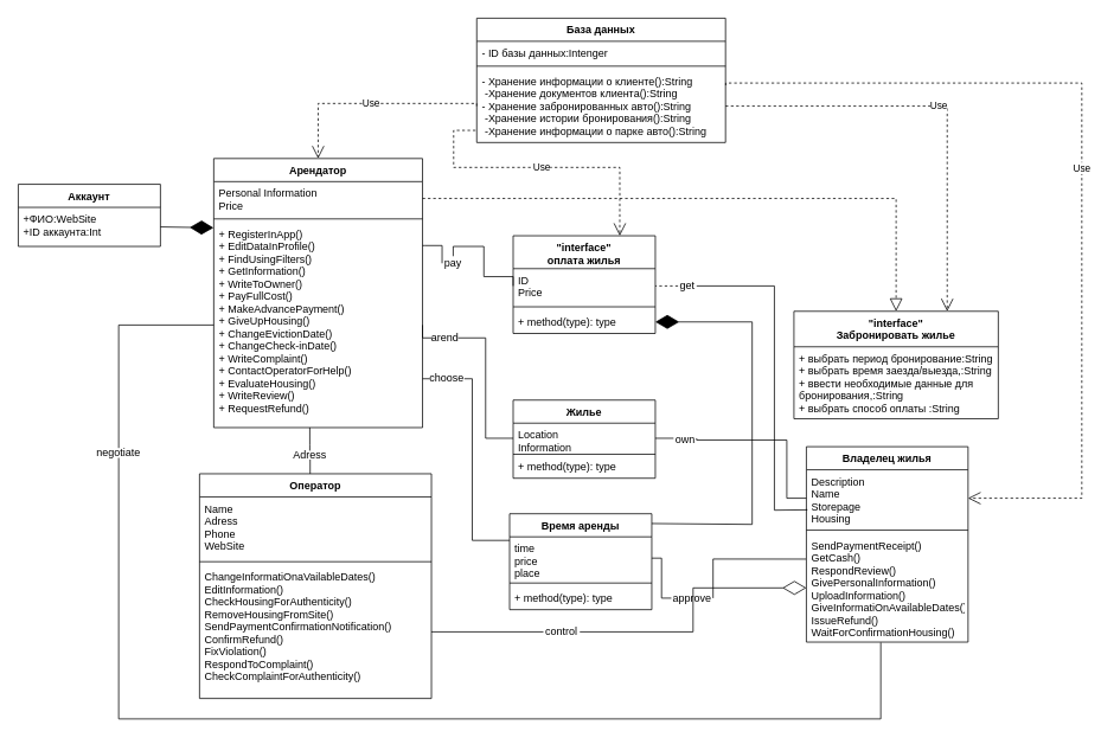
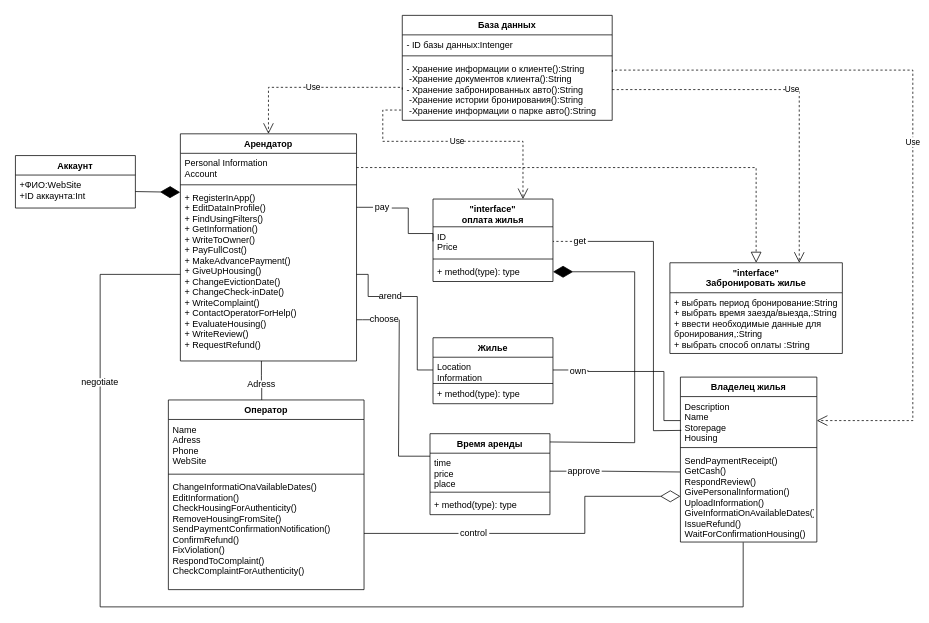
  <mxCell id="0" />
  <mxCell id="1" parent="0" />
  <mxCell id="2" value="Арендатор" style="swimlane;fontStyle=1;align=center;verticalAlign=top;childLayout=stackLayout;horizontal=1;startSize=26;horizontalStack=0;resizeParent=1;resizeParentMax=0;resizeLast=0;collapsible=1;marginBottom=0;" vertex="1" parent="1"><mxGeometry x="240" y="178" width="235" height="303" as="geometry" /></mxCell>
- <mxCell id="3" value="Personal Information&#10;Price" style="text;strokeColor=none;fillColor=none;align=left;verticalAlign=top;spacingLeft=4;spacingRight=4;overflow=hidden;rotatable=0;points=[[0,0.5],[1,0.5]];portConstraint=eastwest;" vertex="1" parent="2"><mxGeometry y="26" width="235" height="38" as="geometry" /></mxCell>
+ <mxCell id="3" value="Personal Information&#10;Account" style="text;strokeColor=none;fillColor=none;align=left;verticalAlign=top;spacingLeft=4;spacingRight=4;overflow=hidden;rotatable=0;points=[[0,0.5],[1,0.5]];portConstraint=eastwest;" vertex="1" parent="2"><mxGeometry y="26" width="235" height="38" as="geometry" /></mxCell>
  <mxCell id="4" value="" style="line;strokeWidth=1;fillColor=none;align=left;verticalAlign=middle;spacingTop=-1;spacingLeft=3;spacingRight=3;rotatable=0;labelPosition=right;points=[];portConstraint=eastwest;" vertex="1" parent="2"><mxGeometry y="64" width="235" height="8" as="geometry" /></mxCell>
  <mxCell id="5" value="+ RegisterInApp()&#10;+ EditDataInProfile()&#10;+ FindUsingFilters()&#10;+ GetInformation()&#10;+ WriteToOwner()&#10;+ PayFullCost()&#10;+ MakeAdvancePayment()&#10;+ GiveUpHousing()&#10;+ ChangeEvictionDate()&#10;+ ChangeCheck-inDate()&#10;+ WriteComplaint()&#10;+ ContactOperatorForHelp()&#10;+ EvaluateHousing()&#10;+ WriteReview()&#10;+ RequestRefund()" style="text;strokeColor=none;fillColor=none;align=left;verticalAlign=top;spacingLeft=4;spacingRight=4;overflow=hidden;rotatable=0;points=[[0,0.5],[1,0.5]];portConstraint=eastwest;" vertex="1" parent="2"><mxGeometry y="72" width="235" height="231" as="geometry" /></mxCell>
  <mxCell id="6" value="Время аренды" style="swimlane;fontStyle=1;align=center;verticalAlign=top;childLayout=stackLayout;horizontal=1;startSize=26;horizontalStack=0;resizeParent=1;resizeParentMax=0;resizeLast=0;collapsible=1;marginBottom=0;" vertex="1" parent="1"><mxGeometry x="573" y="578" width="160" height="108" as="geometry" /></mxCell>
  <mxCell id="7" value="time&#10;price &#10;place" style="text;strokeColor=none;fillColor=none;align=left;verticalAlign=top;spacingLeft=4;spacingRight=4;overflow=hidden;rotatable=0;points=[[0,0.5],[1,0.5]];portConstraint=eastwest;" vertex="1" parent="6"><mxGeometry y="26" width="160" height="48" as="geometry" /></mxCell>
  <mxCell id="8" value="" style="line;strokeWidth=1;fillColor=none;align=left;verticalAlign=middle;spacingTop=-1;spacingLeft=3;spacingRight=3;rotatable=0;labelPosition=right;points=[];portConstraint=eastwest;" vertex="1" parent="6"><mxGeometry y="74" width="160" height="8" as="geometry" /></mxCell>
  <mxCell id="9" value="+ method(type): type" style="text;strokeColor=none;fillColor=none;align=left;verticalAlign=top;spacingLeft=4;spacingRight=4;overflow=hidden;rotatable=0;points=[[0,0.5],[1,0.5]];portConstraint=eastwest;" vertex="1" parent="6"><mxGeometry y="82" width="160" height="26" as="geometry" /></mxCell>
  <mxCell id="10" value="Оператор" style="swimlane;fontStyle=1;align=center;verticalAlign=top;childLayout=stackLayout;horizontal=1;startSize=26;horizontalStack=0;resizeParent=1;resizeParentMax=0;resizeLast=0;collapsible=1;marginBottom=0;" vertex="1" parent="1"><mxGeometry x="224" y="533" width="261" height="253" as="geometry" /></mxCell>
  <mxCell id="11" value="Name&#10;Adress&#10;Phone&#10;WebSite" style="text;strokeColor=none;fillColor=none;align=left;verticalAlign=top;spacingLeft=4;spacingRight=4;overflow=hidden;rotatable=0;points=[[0,0.5],[1,0.5]];portConstraint=eastwest;" vertex="1" parent="10"><mxGeometry y="26" width="261" height="69" as="geometry" /></mxCell>
  <mxCell id="12" value="" style="line;strokeWidth=1;fillColor=none;align=left;verticalAlign=middle;spacingTop=-1;spacingLeft=3;spacingRight=3;rotatable=0;labelPosition=right;points=[];portConstraint=eastwest;" vertex="1" parent="10"><mxGeometry y="95" width="261" height="8" as="geometry" /></mxCell>
  <mxCell id="13" value="ChangeInformatiOnaVailableDates()&#10;EditInformation()&#10;CheckHousingForAuthenticity()&#10;RemoveHousingFromSite()&#10;SendPaymentConfirmationNotification()&#10;ConfirmRefund()&#10;FixViolation()&#10;RespondToComplaint()&#10;CheckComplaintForAuthenticity()" style="text;strokeColor=none;fillColor=none;align=left;verticalAlign=top;spacingLeft=4;spacingRight=4;overflow=hidden;rotatable=0;points=[[0,0.5],[1,0.5]];portConstraint=eastwest;" vertex="1" parent="10"><mxGeometry y="103" width="261" height="150" as="geometry" /></mxCell>
  <mxCell id="14" value="Жилье" style="swimlane;fontStyle=1;align=center;verticalAlign=top;childLayout=stackLayout;horizontal=1;startSize=26;horizontalStack=0;resizeParent=1;resizeParentMax=0;resizeLast=0;collapsible=1;marginBottom=0;" vertex="1" parent="1"><mxGeometry x="577" y="450" width="160" height="88" as="geometry" /></mxCell>
  <mxCell id="15" value="Location&#10;Information" style="text;strokeColor=none;fillColor=none;align=left;verticalAlign=top;spacingLeft=4;spacingRight=4;overflow=hidden;rotatable=0;points=[[0,0.5],[1,0.5]];portConstraint=eastwest;" vertex="1" parent="14"><mxGeometry y="26" width="160" height="34" as="geometry" /></mxCell>
  <mxCell id="16" value="" style="line;strokeWidth=1;fillColor=none;align=left;verticalAlign=middle;spacingTop=-1;spacingLeft=3;spacingRight=3;rotatable=0;labelPosition=right;points=[];portConstraint=eastwest;" vertex="1" parent="14"><mxGeometry y="60" width="160" height="2" as="geometry" /></mxCell>
  <mxCell id="17" value="+ method(type): type" style="text;strokeColor=none;fillColor=none;align=left;verticalAlign=top;spacingLeft=4;spacingRight=4;overflow=hidden;rotatable=0;points=[[0,0.5],[1,0.5]];portConstraint=eastwest;" vertex="1" parent="14"><mxGeometry y="62" width="160" height="26" as="geometry" /></mxCell>
  <mxCell id="18" value="&quot;interface&quot;&#10;оплата жилья" style="swimlane;fontStyle=1;align=center;verticalAlign=top;childLayout=stackLayout;horizontal=1;startSize=37;horizontalStack=0;resizeParent=1;resizeParentMax=0;resizeLast=0;collapsible=1;marginBottom=0;" vertex="1" parent="1"><mxGeometry x="577" y="265" width="160" height="110" as="geometry" /></mxCell>
  <mxCell id="19" value="ID&#10;Price" style="text;strokeColor=none;fillColor=none;align=left;verticalAlign=top;spacingLeft=4;spacingRight=4;overflow=hidden;rotatable=0;points=[[0,0.5],[1,0.5]];portConstraint=eastwest;" vertex="1" parent="18"><mxGeometry y="37" width="160" height="39" as="geometry" /></mxCell>
  <mxCell id="20" value="" style="line;strokeWidth=1;fillColor=none;align=left;verticalAlign=middle;spacingTop=-1;spacingLeft=3;spacingRight=3;rotatable=0;labelPosition=right;points=[];portConstraint=eastwest;" vertex="1" parent="18"><mxGeometry y="76" width="160" height="8" as="geometry" /></mxCell>
  <mxCell id="21" value="+ method(type): type" style="text;strokeColor=none;fillColor=none;align=left;verticalAlign=top;spacingLeft=4;spacingRight=4;overflow=hidden;rotatable=0;points=[[0,0.5],[1,0.5]];portConstraint=eastwest;" vertex="1" parent="18"><mxGeometry y="84" width="160" height="26" as="geometry" /></mxCell>
  <mxCell id="22" value="Владелец жилья" style="swimlane;fontStyle=1;align=center;verticalAlign=top;childLayout=stackLayout;horizontal=1;startSize=26;horizontalStack=0;resizeParent=1;resizeParentMax=0;resizeLast=0;collapsible=1;marginBottom=0;" vertex="1" parent="1"><mxGeometry x="907" y="502.5" width="182" height="220" as="geometry" /></mxCell>
  <mxCell id="23" value="Description&#10;Name&#10;Storepage&#10;Housing" style="text;strokeColor=none;fillColor=none;align=left;verticalAlign=top;spacingLeft=4;spacingRight=4;overflow=hidden;rotatable=0;points=[[0,0.5],[1,0.5]];portConstraint=eastwest;" vertex="1" parent="22"><mxGeometry y="26" width="182" height="64" as="geometry" /></mxCell>
  <mxCell id="24" value="" style="line;strokeWidth=1;fillColor=none;align=left;verticalAlign=middle;spacingTop=-1;spacingLeft=3;spacingRight=3;rotatable=0;labelPosition=right;points=[];portConstraint=eastwest;" vertex="1" parent="22"><mxGeometry y="90" width="182" height="8" as="geometry" /></mxCell>
  <mxCell id="25" value="SendPaymentReceipt()&#10;GetCash()&#10;RespondReview()&#10;GivePersonalInformation()&#10;UploadInformation()&#10;GiveInformatiOnAvailableDates()&#10;IssueRefund()&#10;WaitForConfirmationHousing()" style="text;strokeColor=none;fillColor=none;align=left;verticalAlign=top;spacingLeft=4;spacingRight=4;overflow=hidden;rotatable=0;points=[[0,0.5],[1,0.5]];portConstraint=eastwest;" vertex="1" parent="22"><mxGeometry y="98" width="182" height="122" as="geometry" /></mxCell>
  <mxCell id="26" value="" style="endArrow=none;html=1;rounded=0;edgeStyle=orthogonalEdgeStyle;exitX=0;exitY=0.5;exitDx=0;exitDy=0;entryX=1;entryY=0.5;entryDx=0;entryDy=0;startArrow=none;" edge="1" parent="1" source="31" target="5"><mxGeometry relative="1" as="geometry"><mxPoint x="514" y="470" as="sourcePoint" /><mxPoint x="674" y="470" as="targetPoint" /></mxGeometry></mxCell>
  <mxCell id="27" value="" style="endArrow=none;html=1;rounded=0;edgeStyle=orthogonalEdgeStyle;entryX=0;entryY=0.5;entryDx=0;entryDy=0;startArrow=none;" edge="1" parent="1" source="29" target="19"><mxGeometry relative="1" as="geometry"><mxPoint x="543" y="648" as="sourcePoint" /><mxPoint x="703" y="648" as="targetPoint" /><Array as="points"><mxPoint x="544" y="277" /><mxPoint x="544" y="311" /></Array></mxGeometry></mxCell>
  <mxCell id="28" value="" style="endArrow=diamondThin;endFill=0;endSize=24;html=1;rounded=0;edgeStyle=orthogonalEdgeStyle;exitX=1;exitY=0.5;exitDx=0;exitDy=0;entryX=0;entryY=0.5;entryDx=0;entryDy=0;startArrow=none;" edge="1" parent="1" source="42" target="25"><mxGeometry width="160" relative="1" as="geometry"><mxPoint x="558" y="485" as="sourcePoint" /><mxPoint x="718" y="485" as="targetPoint" /></mxGeometry></mxCell>
- <mxCell id="29" value="pay" style="text;html=1;strokeColor=none;fillColor=none;align=center;verticalAlign=middle;whiteSpace=wrap;rounded=0;" vertex="1" parent="1"><mxGeometry x="497" y="288" width="25" height="16" as="geometry" /></mxCell>
+ <mxCell id="29" value="pay" style="text;html=1;strokeColor=none;fillColor=none;align=center;verticalAlign=middle;whiteSpace=wrap;rounded=0;" vertex="1" parent="1"><mxGeometry x="497" y="268" width="25" height="16" as="geometry" /></mxCell>
  <mxCell id="30" value="" style="endArrow=none;html=1;rounded=0;edgeStyle=orthogonalEdgeStyle;entryX=0;entryY=0.5;entryDx=0;entryDy=0;" edge="1" parent="1" source="5" target="29"><mxGeometry relative="1" as="geometry"><mxPoint x="475" y="277" as="sourcePoint" /><mxPoint x="577" y="310.5" as="targetPoint" /><Array as="points"><mxPoint x="478" y="276" /><mxPoint x="478" y="276" /></Array></mxGeometry></mxCell>
- <mxCell id="31" value="arend" style="text;html=1;strokeColor=none;fillColor=none;align=center;verticalAlign=middle;whiteSpace=wrap;rounded=0;" vertex="1" parent="1"><mxGeometry x="486" y="365" width="29" height="30" as="geometry" /></mxCell>
+ <mxCell id="31" value="arend" style="text;html=1;strokeColor=none;fillColor=none;align=center;verticalAlign=middle;whiteSpace=wrap;rounded=0;" vertex="1" parent="1"><mxGeometry x="506" y="380" width="29" height="30" as="geometry" /></mxCell>
  <mxCell id="32" value="" style="endArrow=none;html=1;rounded=0;edgeStyle=orthogonalEdgeStyle;exitX=0;exitY=0.5;exitDx=0;exitDy=0;entryX=1;entryY=0.5;entryDx=0;entryDy=0;" edge="1" parent="1" source="15" target="31"><mxGeometry relative="1" as="geometry"><mxPoint x="575" y="428" as="sourcePoint" /><mxPoint x="475" y="380" as="targetPoint" /></mxGeometry></mxCell>
  <mxCell id="33" value="" style="endArrow=none;html=1;rounded=0;edgeStyle=orthogonalEdgeStyle;startArrow=none;exitX=0.5;exitY=1;exitDx=0;exitDy=0;" edge="1" parent="1" source="34" target="10"><mxGeometry relative="1" as="geometry"><mxPoint x="341" y="526" as="sourcePoint" /><mxPoint x="348" y="532" as="targetPoint" /><Array as="points"><mxPoint x="348" y="533" /><mxPoint x="348" y="533" /></Array></mxGeometry></mxCell>
  <mxCell id="34" value="Adress" style="text;html=1;strokeColor=none;fillColor=none;align=center;verticalAlign=middle;whiteSpace=wrap;rounded=0;" vertex="1" parent="1"><mxGeometry x="328" y="507" width="41" height="10" as="geometry" /></mxCell>
  <mxCell id="35" value="" style="endArrow=none;html=1;rounded=0;edgeStyle=orthogonalEdgeStyle;exitX=0.46;exitY=1;exitDx=0;exitDy=0;exitPerimeter=0;" edge="1" parent="1" source="5" target="34"><mxGeometry relative="1" as="geometry"><mxPoint x="348.1" y="495" as="sourcePoint" /><mxPoint x="354" y="533" as="targetPoint" /><Array as="points"><mxPoint x="348" y="500" /><mxPoint x="348" y="500" /></Array></mxGeometry></mxCell>
  <mxCell id="36" value="" style="endArrow=none;html=1;rounded=0;edgeStyle=orthogonalEdgeStyle;entryX=0;entryY=0.5;entryDx=0;entryDy=0;exitX=0.5;exitY=0;exitDx=0;exitDy=0;startArrow=none;" edge="1" parent="1" source="37" target="5"><mxGeometry relative="1" as="geometry"><mxPoint x="322" y="385" as="sourcePoint" /><mxPoint x="482" y="385" as="targetPoint" /><Array as="points"><mxPoint x="133" y="366" /></Array></mxGeometry></mxCell>
  <mxCell id="37" value="negotiate" style="text;html=1;strokeColor=none;fillColor=none;align=center;verticalAlign=middle;whiteSpace=wrap;rounded=0;" vertex="1" parent="1"><mxGeometry x="107" y="504" width="52" height="11" as="geometry" /></mxCell>
  <mxCell id="38" value="" style="endArrow=none;html=1;rounded=0;edgeStyle=orthogonalEdgeStyle;entryX=0.5;entryY=1;entryDx=0;entryDy=0;exitX=0.46;exitY=1.004;exitDx=0;exitDy=0;exitPerimeter=0;" edge="1" parent="1" source="25" target="37"><mxGeometry relative="1" as="geometry"><mxPoint x="1049.92" y="770.232" as="sourcePoint" /><mxPoint x="240" y="380" as="targetPoint" /><Array as="points"><mxPoint x="991" y="809" /><mxPoint x="133" y="809" /></Array></mxGeometry></mxCell>
- <mxCell id="39" value="choose" style="text;html=1;strokeColor=none;fillColor=none;align=center;verticalAlign=middle;whiteSpace=wrap;rounded=0;" vertex="1" parent="1"><mxGeometry x="483" y="418" width="39" height="16" as="geometry" /></mxCell>
+ <mxCell id="39" value="choose" style="text;html=1;strokeColor=none;fillColor=none;align=center;verticalAlign=middle;whiteSpace=wrap;rounded=0;" vertex="1" parent="1"><mxGeometry x="493" y="418" width="39" height="16" as="geometry" /></mxCell>
  <mxCell id="40" value="" style="edgeStyle=orthogonalEdgeStyle;rounded=0;orthogonalLoop=1;jettySize=auto;html=1;entryX=0;entryY=0.5;entryDx=0;entryDy=0;endArrow=none;" edge="1" parent="1" source="2" target="39"><mxGeometry relative="1" as="geometry"><mxPoint x="475" y="427" as="sourcePoint" /><mxPoint x="577" y="608" as="targetPoint" /><Array as="points"><mxPoint x="483" y="426" /><mxPoint x="483" y="426" /></Array></mxGeometry></mxCell>
  <mxCell id="41" value="" style="endArrow=none;html=1;rounded=0;edgeStyle=orthogonalEdgeStyle;entryX=1;entryY=0.5;entryDx=0;entryDy=0;" edge="1" parent="1" source="7" target="39"><mxGeometry relative="1" as="geometry"><mxPoint x="545" y="500" as="sourcePoint" /><mxPoint x="483" y="421" as="targetPoint" /><Array as="points"><mxPoint x="531" y="608" /><mxPoint x="531" y="426" /></Array></mxGeometry></mxCell>
  <mxCell id="42" value="control" style="text;html=1;strokeColor=none;fillColor=none;align=center;verticalAlign=middle;whiteSpace=wrap;rounded=0;" vertex="1" parent="1"><mxGeometry x="611" y="706" width="41" height="10" as="geometry" /></mxCell>
  <mxCell id="43" value="" style="endArrow=none;endFill=0;endSize=24;html=1;rounded=0;edgeStyle=orthogonalEdgeStyle;exitX=1;exitY=0.5;exitDx=0;exitDy=0;entryX=0;entryY=0.5;entryDx=0;entryDy=0;" edge="1" parent="1" source="13" target="42"><mxGeometry width="160" relative="1" as="geometry"><mxPoint x="485" y="711" as="sourcePoint" /><mxPoint x="976" y="711" as="targetPoint" /></mxGeometry></mxCell>
  <mxCell id="44" value="" style="endArrow=none;html=1;rounded=0;edgeStyle=orthogonalEdgeStyle;entryX=1;entryY=0.5;entryDx=0;entryDy=0;exitX=0;exitY=0.5;exitDx=0;exitDy=0;startArrow=none;" edge="1" parent="1" source="49" target="15"><mxGeometry relative="1" as="geometry"><mxPoint x="818" y="583" as="sourcePoint" /><mxPoint x="763" y="400.971" as="targetPoint" /><Array as="points" /></mxGeometry></mxCell>
  <mxCell id="45" value="" style="endArrow=none;html=1;rounded=0;edgeStyle=orthogonalEdgeStyle;entryX=1;entryY=0.5;entryDx=0;entryDy=0;exitX=0;exitY=0.5;exitDx=0;exitDy=0;startArrow=none;" edge="1" parent="1" source="51" target="7"><mxGeometry relative="1" as="geometry"><mxPoint x="787" y="533" as="sourcePoint" /><mxPoint x="732" y="350.971" as="targetPoint" /><Array as="points" /></mxGeometry></mxCell>
  <mxCell id="46" value="" style="endArrow=none;html=1;rounded=0;edgeStyle=orthogonalEdgeStyle;entryX=1;entryY=0.5;entryDx=0;entryDy=0;exitX=0;exitY=0.5;exitDx=0;exitDy=0;startArrow=none;dashed=1;" edge="1" parent="1" source="47" target="19"><mxGeometry relative="1" as="geometry"><mxPoint x="848" y="563" as="sourcePoint" /><mxPoint x="793" y="380.971" as="targetPoint" /><Array as="points" /></mxGeometry></mxCell>
  <mxCell id="47" value="get" style="text;whiteSpace=wrap;html=1;" vertex="1" parent="1"><mxGeometry x="762.5" y="307.5" width="21" height="28" as="geometry" /></mxCell>
  <mxCell id="48" value="" style="endArrow=none;html=1;rounded=0;edgeStyle=orthogonalEdgeStyle;entryX=1;entryY=0.5;entryDx=0;entryDy=0;exitX=-0.002;exitY=0.705;exitDx=0;exitDy=0;exitPerimeter=0;" edge="1" parent="1" source="23" target="47"><mxGeometry relative="1" as="geometry"><mxPoint x="977.456" y="606.3" as="sourcePoint" /><mxPoint x="737" y="310.5" as="targetPoint" /><Array as="points"><mxPoint x="908" y="574" /><mxPoint x="871" y="574" /><mxPoint x="871" y="322" /></Array></mxGeometry></mxCell>
  <mxCell id="49" value="own" style="text;whiteSpace=wrap;html=1;" vertex="1" parent="1"><mxGeometry x="757.5" y="480.5" width="26" height="25" as="geometry" /></mxCell>
  <mxCell id="50" value="" style="endArrow=none;html=1;rounded=0;edgeStyle=orthogonalEdgeStyle;entryX=1;entryY=0.5;entryDx=0;entryDy=0;exitX=0;exitY=0.5;exitDx=0;exitDy=0;" edge="1" parent="1" source="23" target="49"><mxGeometry relative="1" as="geometry"><mxPoint x="976" y="616.5" as="sourcePoint" /><mxPoint x="737" y="459" as="targetPoint" /><Array as="points"><mxPoint x="885" y="561" /><mxPoint x="885" y="495" /><mxPoint x="784" y="495" /></Array></mxGeometry></mxCell>
- <mxCell id="51" value="approve" style="text;whiteSpace=wrap;html=1;" vertex="1" parent="1"><mxGeometry x="755" y="659" width="47" height="28" as="geometry" /></mxCell>
+ <mxCell id="51" value="approve" style="text;whiteSpace=wrap;html=1;" vertex="1" parent="1"><mxGeometry x="755" y="614" width="47" height="28" as="geometry" /></mxCell>
  <mxCell id="52" value="" style="endArrow=none;html=1;rounded=0;edgeStyle=orthogonalEdgeStyle;entryX=1;entryY=0.5;entryDx=0;entryDy=0;exitX=-0.003;exitY=0.234;exitDx=0;exitDy=0;exitPerimeter=0;" edge="1" parent="1" source="25" target="51"><mxGeometry relative="1" as="geometry"><mxPoint x="975.272" y="628.281" as="sourcePoint" /><mxPoint x="737" y="608" as="targetPoint" /><Array as="points"><mxPoint x="802" y="629" /></Array></mxGeometry></mxCell>
  <mxCell id="53" value="&quot;interface&quot;&#10;Забронировать жилье" style="swimlane;fontStyle=1;align=center;verticalAlign=top;childLayout=stackLayout;horizontal=1;startSize=40;horizontalStack=0;resizeParent=1;resizeParentMax=0;resizeLast=0;collapsible=1;marginBottom=0;" vertex="1" parent="1"><mxGeometry x="893" y="350" width="230" height="121" as="geometry" /></mxCell>
  <mxCell id="54" value="+ выбрать период бронирование:String&#10;+ выбрать время заезда/выезда,:String&#10;+ ввести необходимые данные для &#10;бронирования,:String&#10;+ выбрать способ оплаты :String" style="text;strokeColor=none;fillColor=none;align=left;verticalAlign=top;spacingLeft=4;spacingRight=4;overflow=hidden;rotatable=0;points=[[0,0.5],[1,0.5]];portConstraint=eastwest;" vertex="1" parent="53"><mxGeometry y="40" width="230" height="81" as="geometry" /></mxCell>
  <mxCell id="55" value="" style="endArrow=block;dashed=1;endFill=0;endSize=12;html=1;rounded=0;exitX=1;exitY=0.5;exitDx=0;exitDy=0;entryX=0.5;entryY=0;entryDx=0;entryDy=0;edgeStyle=orthogonalEdgeStyle;" edge="1" parent="1" source="3" target="53"><mxGeometry width="160" relative="1" as="geometry"><mxPoint x="1243" y="168" as="sourcePoint" /><mxPoint x="1103" y="157" as="targetPoint" /><Array as="points"><mxPoint x="1008" y="223" /></Array></mxGeometry></mxCell>
  <mxCell id="56" value="База данных" style="swimlane;fontStyle=1;align=center;verticalAlign=top;childLayout=stackLayout;horizontal=1;startSize=26;horizontalStack=0;resizeParent=1;resizeParentMax=0;resizeLast=0;collapsible=1;marginBottom=0;" vertex="1" parent="1"><mxGeometry x="536" y="20" width="280" height="140" as="geometry" /></mxCell>
  <mxCell id="57" value="- ID базы данных:Intenger" style="text;strokeColor=none;fillColor=none;align=left;verticalAlign=top;spacingLeft=4;spacingRight=4;overflow=hidden;rotatable=0;points=[[0,0.5],[1,0.5]];portConstraint=eastwest;" vertex="1" parent="56"><mxGeometry y="26" width="280" height="24" as="geometry" /></mxCell>
  <mxCell id="58" value="" style="line;strokeWidth=1;fillColor=none;align=left;verticalAlign=middle;spacingTop=-1;spacingLeft=3;spacingRight=3;rotatable=0;labelPosition=right;points=[];portConstraint=eastwest;" vertex="1" parent="56"><mxGeometry y="50" width="280" height="8" as="geometry" /></mxCell>
  <mxCell id="59" value="- Хранение информации о клиенте():String&#10; -Хранение документов клиента():String&#10;- Хранение забронированных авто():String&#10; -Хранение истории бронирования():String&#10; -Хранение информации о парке авто():String" style="text;strokeColor=none;fillColor=none;align=left;verticalAlign=top;spacingLeft=4;spacingRight=4;overflow=hidden;rotatable=0;points=[[0,0.5],[1,0.5]];portConstraint=eastwest;" vertex="1" parent="56"><mxGeometry y="58" width="280" height="82" as="geometry" /></mxCell>
  <mxCell id="60" value="Use" style="endArrow=open;endSize=12;dashed=1;html=1;rounded=0;exitX=1;exitY=0.5;exitDx=0;exitDy=0;edgeStyle=orthogonalEdgeStyle;entryX=0.75;entryY=0;entryDx=0;entryDy=0;" edge="1" parent="1" source="59" target="53"><mxGeometry width="160" relative="1" as="geometry"><mxPoint x="1968" y="29" as="sourcePoint" /><mxPoint x="1828" y="343" as="targetPoint" /><Array as="points"><mxPoint x="1065" y="119" /></Array></mxGeometry></mxCell>
  <mxCell id="61" value="Use" style="endArrow=open;endSize=12;dashed=1;html=1;rounded=0;exitX=0;exitY=0.5;exitDx=0;exitDy=0;edgeStyle=orthogonalEdgeStyle;entryX=0.5;entryY=0;entryDx=0;entryDy=0;" edge="1" parent="1" source="59" target="2"><mxGeometry width="160" relative="1" as="geometry"><mxPoint x="826" y="129" as="sourcePoint" /><mxPoint x="1145" y="410" as="targetPoint" /><Array as="points"><mxPoint x="536" y="116" /><mxPoint x="358" y="116" /><mxPoint x="358" y="178" /></Array></mxGeometry></mxCell>
  <mxCell id="62" value="Use" style="endArrow=open;endSize=12;dashed=1;html=1;rounded=0;edgeStyle=orthogonalEdgeStyle;entryX=1;entryY=0.5;entryDx=0;entryDy=0;exitX=1.001;exitY=0.214;exitDx=0;exitDy=0;exitPerimeter=0;" edge="1" parent="1" source="59" target="23"><mxGeometry width="160" relative="1" as="geometry"><mxPoint x="550" y="237" as="sourcePoint" /><mxPoint x="368" y="188" as="targetPoint" /><Array as="points"><mxPoint x="816" y="93" /><mxPoint x="1217" y="93" /><mxPoint x="1217" y="561" /><mxPoint x="1089" y="561" /></Array></mxGeometry></mxCell>
  <mxCell id="63" value="" style="endArrow=diamondThin;endFill=1;endSize=24;html=1;rounded=0;exitX=1;exitY=0.102;exitDx=0;exitDy=0;entryX=1;entryY=0.5;entryDx=0;entryDy=0;exitPerimeter=0;edgeStyle=orthogonalEdgeStyle;" edge="1" parent="1" source="6" target="21"><mxGeometry width="160" relative="1" as="geometry"><mxPoint x="1438" y="174" as="sourcePoint" /><mxPoint x="1608" y="146" as="targetPoint" /><Array as="points"><mxPoint x="846" y="590" /><mxPoint x="846" y="362" /></Array></mxGeometry></mxCell>
  <mxCell id="64" value="Аккаунт" style="swimlane;fontStyle=1;align=center;verticalAlign=top;childLayout=stackLayout;horizontal=1;startSize=26;horizontalStack=0;resizeParent=1;resizeParentMax=0;resizeLast=0;collapsible=1;marginBottom=0;" vertex="1" parent="1"><mxGeometry x="20" y="207" width="160" height="70" as="geometry" /></mxCell>
  <mxCell id="65" value="+ФИО:WebSite&#10;+ID аккаунта:Int" style="text;strokeColor=none;fillColor=none;align=left;verticalAlign=top;spacingLeft=4;spacingRight=4;overflow=hidden;rotatable=0;points=[[0,0.5],[1,0.5]];portConstraint=eastwest;" vertex="1" parent="64"><mxGeometry y="26" width="160" height="44" as="geometry" /></mxCell>
  <mxCell id="66" value="" style="endArrow=diamondThin;endFill=1;endSize=24;html=1;rounded=0;exitX=1;exitY=0.5;exitDx=0;exitDy=0;entryX=-0.001;entryY=0.026;entryDx=0;entryDy=0;entryPerimeter=0;" edge="1" parent="1" source="65" target="5"><mxGeometry width="160" relative="1" as="geometry"><mxPoint x="-82" y="348" as="sourcePoint" /><mxPoint x="36" y="348" as="targetPoint" /></mxGeometry></mxCell>
  <mxCell id="67" value="Use" style="endArrow=open;endSize=12;dashed=1;html=1;rounded=0;exitX=-0.005;exitY=0.833;exitDx=0;exitDy=0;edgeStyle=orthogonalEdgeStyle;entryX=0.75;entryY=0;entryDx=0;entryDy=0;exitPerimeter=0;" edge="1" parent="1" source="59" target="18"><mxGeometry width="160" relative="1" as="geometry"><mxPoint x="546" y="129" as="sourcePoint" /><mxPoint x="368" y="188" as="targetPoint" /><Array as="points"><mxPoint x="510" y="146" /><mxPoint x="510" y="188" /><mxPoint x="697" y="188" /></Array></mxGeometry></mxCell>
